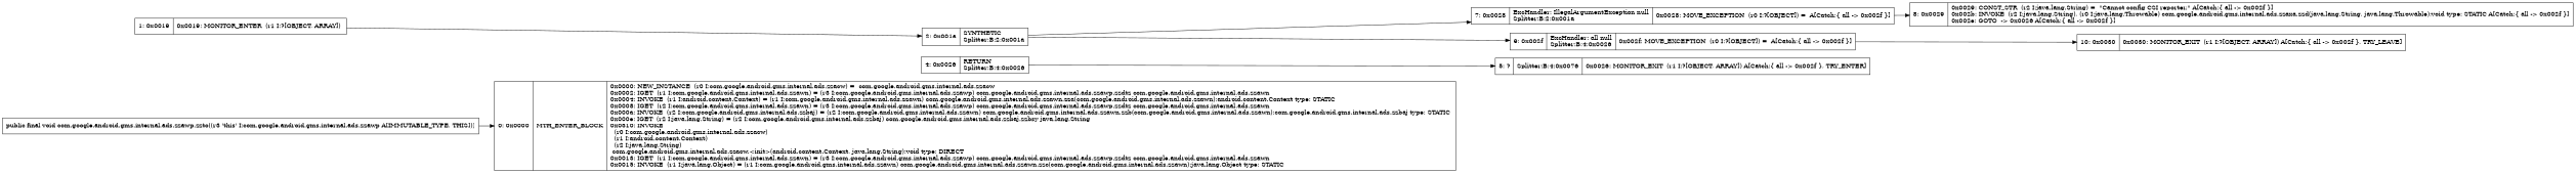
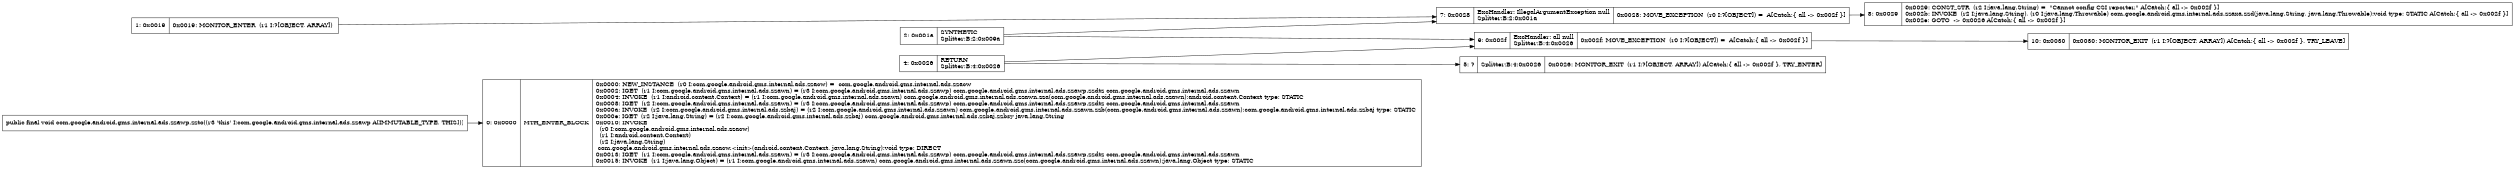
  digraph {
    rankdir=LR
    node [shape=record]
-   n1 [label="{0\:\ 0x0000|MTH_ENTER_BLOCK\l|0x0000: NEW_INSTANCE  (r0 I:com.google.android.gms.internal.ads.zzacw) =  com.google.android.gms.internal.ads.zzacw \l0x0002: IGET  (r1 I:com.google.android.gms.internal.ads.zzawn) = (r3 I:com.google.android.gms.internal.ads.zzawp) com.google.android.gms.internal.ads.zzawp.zzdtz com.google.android.gms.internal.ads.zzawn \l0x0004: INVOKE  (r1 I:android.content.Context) = (r1 I:com.google.android.gms.internal.ads.zzawn) com.google.android.gms.internal.ads.zzawn.zza(com.google.android.gms.internal.ads.zzawn):android.content.Context type: STATIC \l0x0008: IGET  (r2 I:com.google.android.gms.internal.ads.zzawn) = (r3 I:com.google.android.gms.internal.ads.zzawp) com.google.android.gms.internal.ads.zzawp.zzdtz com.google.android.gms.internal.ads.zzawn \l0x000a: INVOKE  (r2 I:com.google.android.gms.internal.ads.zzbaj) = (r2 I:com.google.android.gms.internal.ads.zzawn) com.google.android.gms.internal.ads.zzawn.zzb(com.google.android.gms.internal.ads.zzawn):com.google.android.gms.internal.ads.zzbaj type: STATIC \l0x000e: IGET  (r2 I:java.lang.String) = (r2 I:com.google.android.gms.internal.ads.zzbaj) com.google.android.gms.internal.ads.zzbaj.zzbsy java.lang.String \l0x0310: INVOKE  \l  (r0 I:com.google.android.gms.internal.ads.zzacw)\l  (r1 I:android.content.Context)\l  (r2 I:java.lang.String)\l com.google.android.gms.internal.ads.zzacw.\<init\>(android.content.Context, java.lang.String):void type: DIRECT \l0x0013: IGET  (r1 I:com.google.android.gms.internal.ads.zzawn) = (r3 I:com.google.android.gms.internal.ads.zzawp) com.google.android.gms.internal.ads.zzawp.zzdtz com.google.android.gms.internal.ads.zzawn \l0x0015: INVOKE  (r1 I:java.lang.Object) = (r1 I:com.google.android.gms.internal.ads.zzawn) com.google.android.gms.internal.ads.zzawn.zzc(com.google.android.gms.internal.ads.zzawn):java.lang.Object type: STATIC \l}"]
+   n1 [label="{0\:\ 0x0000|MTH_ENTER_BLOCK\l|0x0000: NEW_INSTANCE  (r0 I:com.google.android.gms.internal.ads.zzacw) =  com.google.android.gms.internal.ads.zzacw \l0x0002: IGET  (r1 I:com.google.android.gms.internal.ads.zzawn) = (r3 I:com.google.android.gms.internal.ads.zzawp) com.google.android.gms.internal.ads.zzawp.zzdtz com.google.android.gms.internal.ads.zzawn \l0x0004: INVOKE  (r1 I:android.content.Context) = (r1 I:com.google.android.gms.internal.ads.zzawn) com.google.android.gms.internal.ads.zzawn.zza(com.google.android.gms.internal.ads.zzawn):android.content.Context type: STATIC \l0x0008: IGET  (r2 I:com.google.android.gms.internal.ads.zzawn) = (r3 I:com.google.android.gms.internal.ads.zzawp) com.google.android.gms.internal.ads.zzawp.zzdtz com.google.android.gms.internal.ads.zzawn \l0x000a: INVOKE  (r2 I:com.google.android.gms.internal.ads.zzbaj) = (r2 I:com.google.android.gms.internal.ads.zzawn) com.google.android.gms.internal.ads.zzawn.zzb(com.google.android.gms.internal.ads.zzawn):com.google.android.gms.internal.ads.zzbaj type: STATIC \l0x000e: IGET  (r2 I:java.lang.String) = (r2 I:com.google.android.gms.internal.ads.zzbaj) com.google.android.gms.internal.ads.zzbaj.zzbsy java.lang.String \l0x0010: INVOKE  \l  (r0 I:com.google.android.gms.internal.ads.zzacw)\l  (r1 I:android.content.Context)\l  (r2 I:java.lang.String)\l com.google.android.gms.internal.ads.zzacw.\<init\>(android.content.Context, java.lang.String):void type: DIRECT \l0x0013: IGET  (r1 I:com.google.android.gms.internal.ads.zzawn) = (r3 I:com.google.android.gms.internal.ads.zzawp) com.google.android.gms.internal.ads.zzawp.zzdtz com.google.android.gms.internal.ads.zzawn \l0x0015: INVOKE  (r1 I:java.lang.Object) = (r1 I:com.google.android.gms.internal.ads.zzawn) com.google.android.gms.internal.ads.zzawn.zzc(com.google.android.gms.internal.ads.zzawn):java.lang.Object type: STATIC \l}"]
    n2 [label="{1\:\ 0x0019|0x0019: MONITOR_ENTER  (r1 I:?[OBJECT, ARRAY]) \l}"]
-   n3 [label="{2\:\ 0x001a|SYNTHETIC\lSplitter:B:2:0x001a\l}"]
+   n3 [label="{2\:\ 0x001a|SYNTHETIC\lSplitter:B:2:0x009a\l}"]
    n4 [label="{7\:\ 0x0028|ExcHandler: IllegalArgumentException null\lSplitter:B:2:0x001a\l|0x0028: MOVE_EXCEPTION  (r0 I:?[OBJECT]) =  A[Catch:\{ all \-\> 0x002f \}]\l}"]
    n5 [label="{9\:\ 0x002f|ExcHandler: all null\lSplitter:B:4:0x0026\l|0x002f: MOVE_EXCEPTION  (r0 I:?[OBJECT]) =  A[Catch:\{ all \-\> 0x002f \}]\l}"]
    n6 [label="{8\:\ 0x0029|0x0029: CONST_STR  (r2 I:java.lang.String) =  \"Cannot config CSI reporter.\" A[Catch:\{ all \-\> 0x002f \}]\l0x002b: INVOKE  (r2 I:java.lang.String), (r0 I:java.lang.Throwable) com.google.android.gms.internal.ads.zzaxa.zzd(java.lang.String, java.lang.Throwable):void type: STATIC A[Catch:\{ all \-\> 0x002f \}]\l0x002e: GOTO  \-\> 0x0026 A[Catch:\{ all \-\> 0x002f \}]\l}"]
    n7 [label="{10\:\ 0x0030|0x0030: MONITOR_EXIT  (r1 I:?[OBJECT, ARRAY]) A[Catch:\{ all \-\> 0x002f \}, TRY_LEAVE]\l}"]
    n8 [label="{4\:\ 0x0026|RETURN\lSplitter:B:4:0x0026\l}"]
-   n9 [label="{5\:\ ?|Splitter:B:4:0x0076\l|0x0026: MONITOR_EXIT  (r1 I:?[OBJECT, ARRAY]) A[Catch:\{ all \-\> 0x002f \}, TRY_ENTER]\l}"]
+   n9 [label="{5\:\ ?|Splitter:B:4:0x0026\l|0x0026: MONITOR_EXIT  (r1 I:?[OBJECT, ARRAY]) A[Catch:\{ all \-\> 0x002f \}, TRY_ENTER]\l}"]
    n10 [label="{public final void com.google.android.gms.internal.ads.zzawp.zzto((r3 'this' I:com.google.android.gms.internal.ads.zzawp A[IMMUTABLE_TYPE, THIS])) }"]
-   n2 -> n3
+   n2 -> n4
    n3 -> n4
    n3 -> n5
    n4 -> n6
    n5 -> n7
+   n8 -> n5
    n8 -> n9
    n10 -> n1
  }
